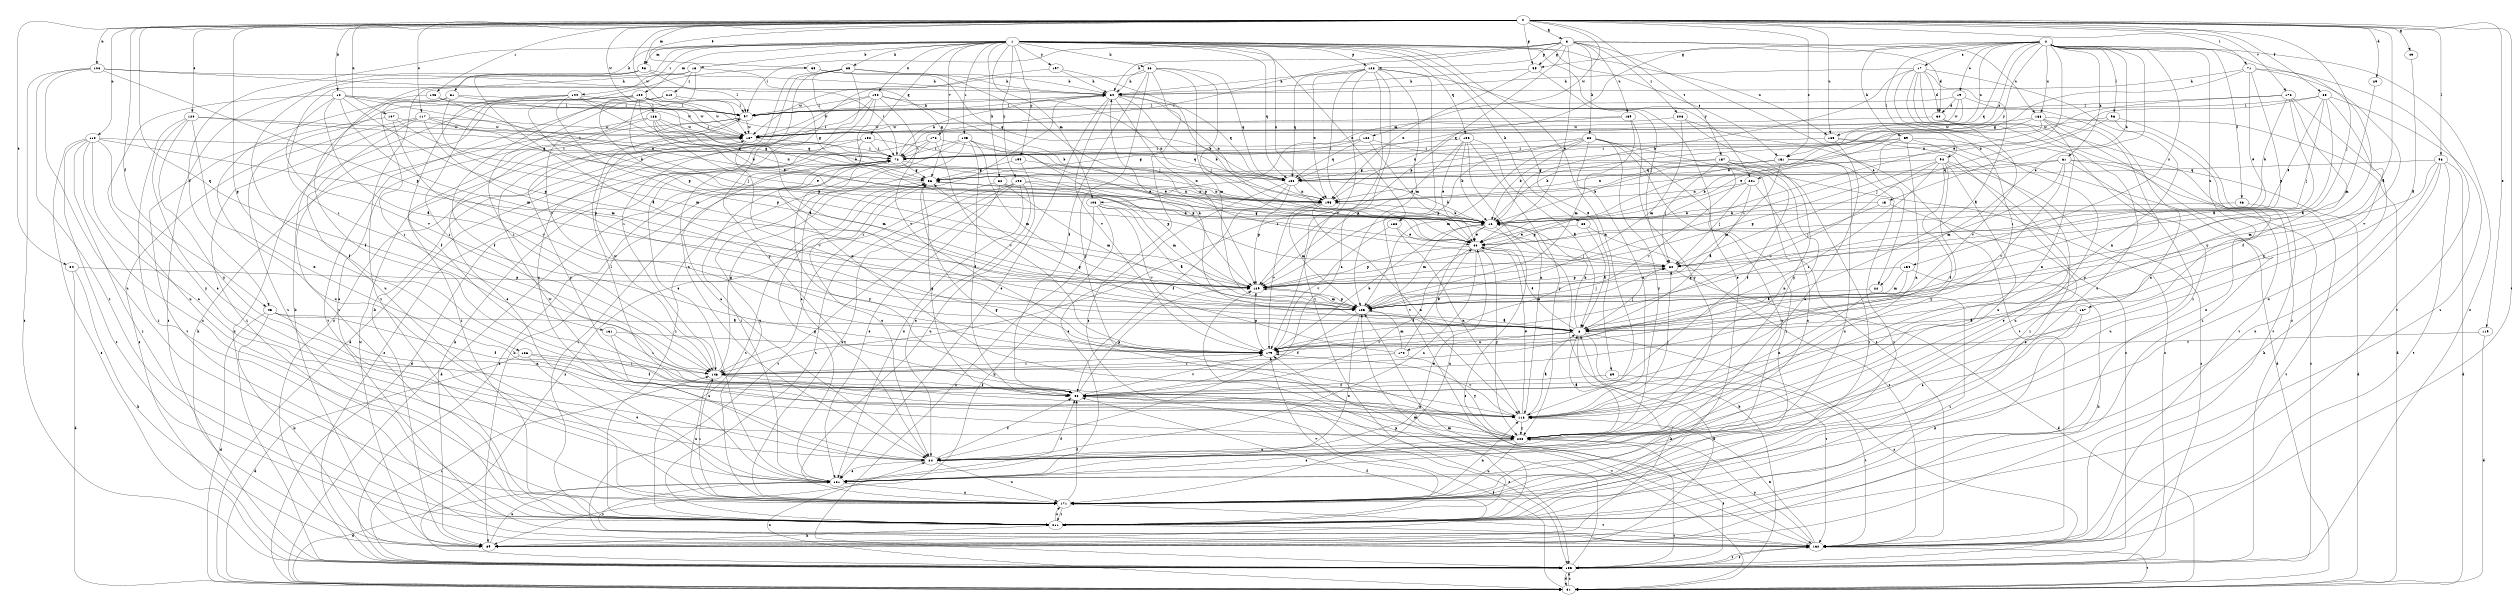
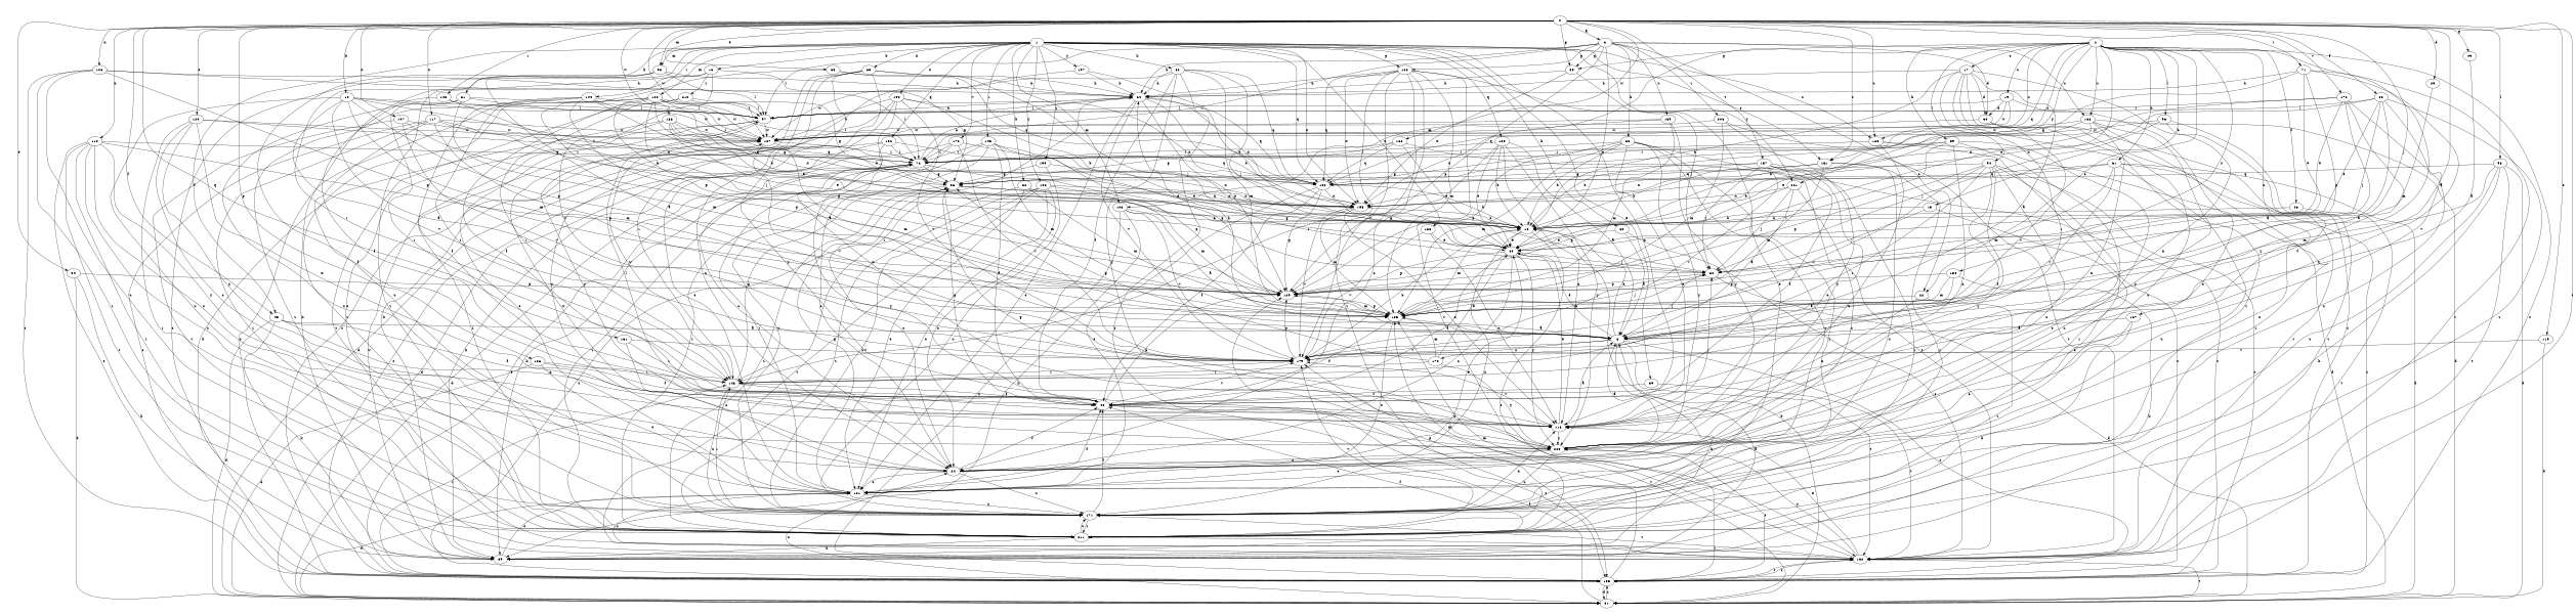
  strict digraph {
    0
    3
    8
    10
    29
    34
    35
    n8 [label=63]
    45
    49
    55
    71
    80
    93
    98
    106
    107
    110
    117
    119
    120
    126
    131
    143
    151
    157
    162
    165
    172
    182
    186
    187
    128
    22
    40
    168
    30
    64
    72
    88
    97
    129
    169
    206
    155
    16
    89
    170
    179
    195
    105
    171
    31
    138
    211
    113
    48
    121
    203
    56
    24
    146
    1
    13
    39
    81
    82
    83
    85
    86
    100
    103
    132
    135
    144
    145
    178
    188
    190
    197
    198
    199
    201
    210
    2
    15
    17
    19
    46
    59
    61
    94
    96
    154
    167
    0 -> 3 [label=a]
    0 -> 8 [label=a]
    0 -> 10 [label=b]
    0 -> 29 [label=d]
    0 -> 34 [label=e]
    0 -> 35 [label=e]
    0 -> n8 [label=f]
    0 -> 45 [label=f]
    0 -> 49 [label=g]
    0 -> 55 [label=g]
    0 -> 71 [label=i]
    0 -> 80 [label=j]
    0 -> 93 [label=l]
    0 -> 98 [label=m]
    0 -> 106 [label=n]
    0 -> 107 [label=n]
    0 -> 110 [label=n]
    0 -> 117 [label=o]
    0 -> 119 [label=o]
    0 -> 120 [label=o]
    0 -> 126 [label=p]
    0 -> 131 [label=q]
    0 -> 143 [label=r]
    0 -> 151 [label=s]
    0 -> 157 [label=t]
    0 -> 162 [label=t]
    0 -> 165 [label=u]
    0 -> 172 [label=v]
    0 -> 182 [label=w]
    0 -> 186 [label=w]
    0 -> 187 [label=w]
    3 -> 55 [label=g]
    3 -> 128 [label=p]
    3 -> 22 [label=c]
    3 -> 40 [label=e]
    3 -> 168 [label=u]
    3 -> 30 [label=d]
    3 -> 64 [label=h]
    3 -> 72 [label=i]
    3 -> 88 [label=k]
    3 -> 97 [label=l]
    3 -> 129 [label=p]
    3 -> 169 [label=u]
    3 -> 206 [label=z]
    8 -> 80 [label=j]
    8 -> 162 [label=t]
    8 -> 40 [label=e]
    8 -> 64 [label=h]
    8 -> 155 [label=s]
    8 -> 16 [label=b]
    8 -> 89 [label=k]
    8 -> 170 [label=u]
    8 -> 179 [label=v]
    10 -> 8 [label=a]
    10 -> 187 [label=w]
    10 -> 97 [label=l]
    10 -> 129 [label=p]
    10 -> 179 [label=v]
    10 -> 195 [label=x]
    10 -> 105 [label=m]
    10 -> 171 [label=u]
    29 -> 105 [label=m]
    34 -> 129 [label=p]
    34 -> 89 [label=k]
    34 -> 31 [label=d]
    35 -> 64 [label=h]
    35 -> 129 [label=p]
    35 -> 138 [label=q]
    n8 -> 8 [label=a]
    n8 -> 80 [label=j]
    n8 -> 40 [label=e]
    n8 -> 97 [label=l]
    n8 -> 179 [label=v]
    n8 -> 195 [label=x]
    n8 -> 211 [label=z]
    45 -> 8 [label=a]
    45 -> 89 [label=k]
    45 -> 31 [label=d]
    45 -> 113 [label=n]
    45 -> 48 [label=f]
    49 -> 8 [label=a]
    55 -> 64 [label=h]
    55 -> 195 [label=x]
    55 -> 121 [label=o]
    71 -> 162 [label=t]
    71 -> 40 [label=e]
    71 -> 64 [label=h]
    71 -> 129 [label=p]
    71 -> 203 [label=y]
    71 -> 56 [label=g]
    80 -> 129 [label=p]
    80 -> 31 [label=d]
    93 -> 162 [label=t]
    93 -> 89 [label=k]
    93 -> 105 [label=m]
    93 -> 171 [label=u]
    93 -> 31 [label=d]
    93 -> 138 [label=q]
    98 -> 8 [label=a]
    98 -> 64 [label=h]
    98 -> 97 [label=l]
    98 -> 155 [label=s]
    98 -> 171 [label=u]
    106 -> 64 [label=h]
    106 -> 72 [label=i]
    106 -> 129 [label=p]
    106 -> 155 [label=s]
    106 -> 171 [label=u]
    106 -> 211 [label=z]
    107 -> 162 [label=t]
    107 -> 187 [label=w]
    107 -> 129 [label=p]
    107 -> 179 [label=v]
    110 -> 162 [label=t]
    110 -> 72 [label=i]
    110 -> 129 [label=p]
    110 -> 155 [label=s]
    110 -> 171 [label=u]
    110 -> 211 [label=z]
    110 -> 203 [label=y]
    110 -> 24 [label=c]
    117 -> 187 [label=w]
    117 -> 155 [label=s]
    117 -> 105 [label=m]
    117 -> 138 [label=q]
    117 -> 211 [label=z]
    117 -> 48 [label=f]
    117 -> 56 [label=g]
    119 -> 179 [label=v]
    119 -> 31 [label=d]
    120 -> 187 [label=w]
    120 -> 72 [label=i]
    120 -> 211 [label=z]
    120 -> 113 [label=n]
    120 -> 203 [label=y]
    120 -> 24 [label=c]
    126 -> 31 [label=d]
    126 -> 48 [label=f]
    126 -> 121 [label=o]
    126 -> 146 [label=r]
    131 -> 179 [label=v]
    131 -> 24 [label=c]
    131 -> 146 [label=r]
    143 -> 97 [label=l]
    143 -> 16 [label=b]
    143 -> 48 [label=f]
    151 -> 16 [label=b]
    151 -> 105 [label=m]
    151 -> 171 [label=u]
    151 -> 211 [label=z]
    151 -> 56 [label=g]
    157 -> 80 [label=j]
    157 -> 179 [label=v]
    157 -> 195 [label=x]
    157 -> 211 [label=z]
    157 -> 113 [label=n]
    157 -> 48 [label=f]
    157 -> 56 [label=g]
    162 -> 155 [label=s]
    162 -> 105 [label=m]
    162 -> 113 [label=n]
    162 -> 203 [label=y]
    165 -> 72 [label=i]
    165 -> 155 [label=s]
    165 -> 31 [label=d]
    165 -> 24 [label=c]
    172 -> 8 [label=a]
    172 -> 97 [label=l]
    172 -> 16 [label=b]
    172 -> 195 [label=x]
    172 -> 171 [label=u]
    172 -> 48 [label=f]
    182 -> 40 [label=e]
    182 -> 72 [label=i]
    182 -> 155 [label=s]
    182 -> 138 [label=q]
    182 -> 56 [label=g]
    186 -> 187 [label=w]
    186 -> 40 [label=e]
    186 -> 89 [label=k]
    186 -> 195 [label=x]
    186 -> 138 [label=q]
    186 -> 121 [label=o]
    186 -> 56 [label=g]
    187 -> 72 [label=i]
    187 -> 179 [label=v]
    187 -> 105 [label=m]
    128 -> 80 [label=j]
    128 -> 162 [label=t]
    128 -> 64 [label=h]
    128 -> 179 [label=v]
    128 -> 195 [label=x]
    128 -> 105 [label=m]
    128 -> 138 [label=q]
    128 -> 211 [label=z]
    128 -> 24 [label=c]
    128 -> 146 [label=r]
    22 -> 105 [label=m]
    22 -> 211 [label=z]
    22 -> 113 [label=n]
    40 -> 80 [label=j]
    40 -> 129 [label=p]
    40 -> 48 [label=f]
    40 -> 203 [label=y]
    40 -> 56 [label=g]
    40 -> 24 [label=c]
    168 -> 187 [label=w]
    168 -> 40 [label=e]
    168 -> 16 [label=b]
    168 -> 31 [label=d]
    168 -> 211 [label=z]
    168 -> 113 [label=n]
    168 -> 203 [label=y]
    30 -> 162 [label=t]
    30 -> 187 [label=w]
    30 -> 179 [label=v]
    64 -> 97 [label=l]
    64 -> 129 [label=p]
    64 -> 16 [label=b]
    64 -> 179 [label=v]
    64 -> 195 [label=x]
    64 -> 138 [label=q]
    64 -> 121 [label=o]
    64 -> 146 [label=r]
    72 -> 64 [label=h]
    72 -> 129 [label=p]
    72 -> 155 [label=s]
    72 -> 89 [label=k]
    72 -> 31 [label=d]
    72 -> 203 [label=y]
    72 -> 56 [label=g]
    88 -> 162 [label=t]
    88 -> 72 [label=i]
    88 -> 129 [label=p]
    88 -> 16 [label=b]
    88 -> 105 [label=m]
    88 -> 171 [label=u]
    88 -> 211 [label=z]
    88 -> 113 [label=n]
    88 -> 203 [label=y]
    97 -> 187 [label=w]
    97 -> 64 [label=h]
    97 -> 211 [label=z]
    97 -> 121 [label=o]
    97 -> 203 [label=y]
    129 -> 105 [label=m]
    169 -> 187 [label=w]
    169 -> 195 [label=x]
    169 -> 105 [label=m]
    169 -> 203 [label=y]
    206 -> 162 [label=t]
    206 -> 187 [label=w]
    206 -> 105 [label=m]
    206 -> 203 [label=y]
    155 -> 162 [label=t]
    155 -> 129 [label=p]
    155 -> 31 [label=d]
    155 -> 146 [label=r]
    16 -> 40 [label=e]
    16 -> 155 [label=s]
    16 -> 105 [label=m]
    16 -> 171 [label=u]
    89 -> 8 [label=a]
    89 -> 187 [label=w]
    89 -> 48 [label=f]
    89 -> 121 [label=o]
    170 -> 40 [label=e]
    170 -> 105 [label=m]
    170 -> 203 [label=y]
    170 -> 56 [label=g]
    170 -> 146 [label=r]
    179 -> 129 [label=p]
    179 -> 16 [label=b]
    179 -> 146 [label=r]
    195 -> 16 [label=b]
    195 -> 179 [label=v]
    195 -> 105 [label=m]
    195 -> 113 [label=n]
    105 -> 8 [label=a]
    105 -> 80 [label=j]
    105 -> 129 [label=p]
    105 -> 48 [label=f]
    105 -> 121 [label=o]
    171 -> 162 [label=t]
    171 -> 211 [label=z]
    171 -> 113 [label=n]
    171 -> 48 [label=f]
    171 -> 146 [label=r]
    31 -> 162 [label=t]
    31 -> 155 [label=s]
    31 -> 16 [label=b]
    31 -> 179 [label=v]
    31 -> 48 [label=f]
    31 -> 24 [label=c]
    138 -> 129 [label=p]
    138 -> 16 [label=b]
    138 -> 195 [label=x]
    138 -> 48 [label=f]
    138 -> 121 [label=o]
    211 -> 162 [label=t]
    211 -> 72 [label=i]
    211 -> 89 [label=k]
    211 -> 179 [label=v]
    211 -> 105 [label=m]
    211 -> 171 [label=u]
    113 -> 8 [label=a]
    113 -> 80 [label=j]
    113 -> 40 [label=e]
    113 -> 97 [label=l]
    113 -> 179 [label=v]
    113 -> 203 [label=y]
    48 -> 129 [label=p]
    48 -> 155 [label=s]
    48 -> 179 [label=v]
    48 -> 113 [label=n]
    48 -> 56 [label=g]
    121 -> 162 [label=t]
    121 -> 40 [label=e]
    121 -> 72 [label=i]
    121 -> 171 [label=u]
    121 -> 31 [label=d]
    121 -> 48 [label=f]
    121 -> 56 [label=g]
    203 -> 8 [label=a]
    203 -> 155 [label=s]
    203 -> 171 [label=u]
    203 -> 121 [label=o]
    203 -> 56 [label=g]
    203 -> 24 [label=c]
    56 -> 195 [label=x]
    56 -> 211 [label=z]
    56 -> 24 [label=c]
    24 -> 187 [label=w]
    24 -> 171 [label=u]
    24 -> 48 [label=f]
    24 -> 121 [label=o]
    146 -> 187 [label=w]
    146 -> 171 [label=u]
    146 -> 113 [label=n]
    146 -> 48 [label=f]
    146 -> 56 [label=g]
    1 -> 45 [label=f]
    1 -> 98 [label=m]
    1 -> 151 [label=s]
    1 -> 165 [label=u]
    1 -> 128 [label=p]
    1 -> 195 [label=x]
    1 -> 138 [label=q]
    1 -> 113 [label=n]
    1 -> 146 [label=r]
    1 -> 13 [label=b]
    1 -> 39 [label=e]
    1 -> 81 [label=k]
    1 -> 82 [label=k]
    1 -> 83 [label=k]
    1 -> 85 [label=k]
    1 -> 86 [label=k]
    1 -> 100 [label=m]
    1 -> 103 [label=m]
    1 -> 132 [label=q]
    1 -> 135 [label=q]
    1 -> 144 [label=r]
    1 -> 145 [label=r]
    1 -> 178 [label=v]
    1 -> 188 [label=x]
    1 -> 190 [label=x]
    1 -> 197 [label=y]
    1 -> 198 [label=y]
    1 -> 199 [label=y]
    1 -> 201 [label=y]
    13 -> 89 [label=k]
    13 -> 179 [label=v]
    13 -> 211 [label=z]
    13 -> 56 [label=g]
    13 -> 210 [label=z]
    39 -> 162 [label=t]
    39 -> 48 [label=f]
    81 -> 72 [label=i]
    81 -> 97 [label=l]
    81 -> 105 [label=m]
    81 -> 171 [label=u]
    81 -> 146 [label=r]
    82 -> 155 [label=s]
    82 -> 195 [label=x]
    82 -> 105 [label=m]
    82 -> 121 [label=o]
    83 -> 8 [label=a]
    83 -> 162 [label=t]
    83 -> 40 [label=e]
    85 -> 80 [label=j]
    85 -> 64 [label=h]
    85 -> 155 [label=s]
    85 -> 89 [label=k]
    85 -> 203 [label=y]
    85 -> 24 [label=c]
    85 -> 146 [label=r]
    86 -> 80 [label=j]
    86 -> 187 [label=w]
    86 -> 64 [label=h]
    86 -> 155 [label=s]
    86 -> 105 [label=m]
    86 -> 138 [label=q]
    86 -> 48 [label=f]
    86 -> 203 [label=y]
    100 -> 80 [label=j]
    100 -> 187 [label=w]
    100 -> 40 [label=e]
    100 -> 72 [label=i]
    100 -> 129 [label=p]
    100 -> 155 [label=s]
    100 -> 16 [label=b]
    100 -> 211 [label=z]
    100 -> 48 [label=f]
    103 -> 8 [label=a]
    103 -> 155 [label=s]
    103 -> 16 [label=b]
    103 -> 89 [label=k]
    103 -> 179 [label=v]
    132 -> 72 [label=i]
    132 -> 155 [label=s]
    132 -> 31 [label=d]
    132 -> 138 [label=q]
    132 -> 24 [label=c]
    135 -> 8 [label=a]
    135 -> 40 [label=e]
    135 -> 72 [label=i]
    135 -> 129 [label=p]
    135 -> 16 [label=b]
    135 -> 113 [label=n]
    135 -> 203 [label=y]
    144 -> 8 [label=a]
    144 -> 187 [label=w]
    144 -> 97 [label=l]
    144 -> 16 [label=b]
    144 -> 211 [label=z]
    144 -> 48 [label=f]
    144 -> 146 [label=r]
    145 -> 40 [label=e]
    145 -> 72 [label=i]
    145 -> 129 [label=p]
    145 -> 105 [label=m]
    145 -> 171 [label=u]
    145 -> 48 [label=f]
    145 -> 24 [label=c]
    178 -> 40 [label=e]
    178 -> 72 [label=i]
    178 -> 89 [label=k]
    178 -> 179 [label=v]
    178 -> 211 [label=z]
    188 -> 40 [label=e]
    188 -> 179 [label=v]
    188 -> 113 [label=n]
    190 -> 187 [label=w]
-   190 -> 97 [label=l]
+   100 -> 97 [label=l]
    190 -> 16 [label=b]
    190 -> 179 [label=v]
    190 -> 195 [label=x]
    190 -> 31 [label=d]
    190 -> 113 [label=n]
    190 -> 121 [label=o]
    197 -> 64 [label=h]
    197 -> 16 [label=b]
    197 -> 121 [label=o]
    198 -> 162 [label=t]
    198 -> 195 [label=x]
    198 -> 105 [label=m]
    198 -> 171 [label=u]
    198 -> 211 [label=z]
    198 -> 121 [label=o]
    198 -> 24 [label=c]
    199 -> 195 [label=x]
    199 -> 171 [label=u]
    199 -> 56 [label=g]
    201 -> 8 [label=a]
    201 -> 80 [label=j]
    201 -> 129 [label=p]
    201 -> 195 [label=x]
    201 -> 24 [label=c]
    210 -> 162 [label=t]
    210 -> 97 [label=l]
    210 -> 56 [label=g]
    210 -> 146 [label=r]
    2 -> 55 [label=g]
    2 -> 151 [label=s]
    2 -> 165 [label=u]
    2 -> 22 [label=c]
    2 -> 40 [label=e]
    2 -> 168 [label=u]
    2 -> 155 [label=s]
    2 -> 138 [label=q]
    2 -> 203 [label=y]
    2 -> 103 [label=m]
    2 -> 201 [label=y]
    2 -> 15 [label=b]
    2 -> 17 [label=c]
    2 -> 19 [label=c]
    2 -> 46 [label=f]
    2 -> 59 [label=h]
    2 -> 61 [label=h]
    2 -> 94 [label=l]
    2 -> 96 [label=l]
    2 -> 154 [label=s]
    2 -> 167 [label=u]
    15 -> 80 [label=j]
    15 -> 16 [label=b]
    15 -> 121 [label=o]
    17 -> 8 [label=a]
    17 -> 30 [label=d]
    17 -> 64 [label=h]
    17 -> 155 [label=s]
    17 -> 16 [label=b]
    17 -> 171 [label=u]
    17 -> 211 [label=z]
    17 -> 113 [label=n]
    17 -> 146 [label=r]
    19 -> 187 [label=w]
    19 -> 30 [label=d]
    19 -> 97 [label=l]
    19 -> 138 [label=q]
    19 -> 24 [label=c]
    46 -> 162 [label=t]
    46 -> 16 [label=b]
    59 -> 72 [label=i]
    59 -> 129 [label=i]
    59 -> 16 [label=b]
    59 -> 171 [label=u]
    59 -> 211 [label=z]
    59 -> 113 [label=n]
    61 -> 155 [label=s]
    61 -> 16 [label=b]
    61 -> 179 [label=v]
    61 -> 105 [label=m]
    61 -> 171 [label=u]
    61 -> 31 [label=d]
    61 -> 138 [label=q]
    94 -> 129 [label=p]
    94 -> 155 [label=s]
    94 -> 179 [label=v]
    94 -> 138 [label=q]
    94 -> 48 [label=f]
    94 -> 121 [label=o]
    94 -> 203 [label=y]
    94 -> 24 [label=c]
    94 -> 146 [label=r]
    96 -> 80 [label=j]
    96 -> 162 [label=t]
    96 -> 187 [label=w]
    96 -> 171 [label=u]
    154 -> 8 [label=a]
    154 -> 129 [label=p]
    154 -> 89 [label=k]
    154 -> 105 [label=m]
    167 -> 8 [label=a]
    167 -> 89 [label=k]
    167 -> 24 [label=c]
  }
